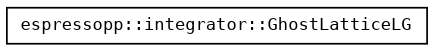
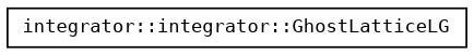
  digraph {
    rankdir=LR
    fontname="DejaVu Sans Mono"
-   n1 [color=black fillcolor=white fontname="DejaVu Sans Mono" fontsize=10 height=0.2 label="espressopp::integrator::GhostLatticeLG" shape=record style=filled width=0.4]
+   n1 [color=black fillcolor=white fontname="DejaVu Sans Mono" fontsize=10 height=0.2 label="integrator::integrator::GhostLatticeLG" shape=record style=filled width=0.4]
  }
